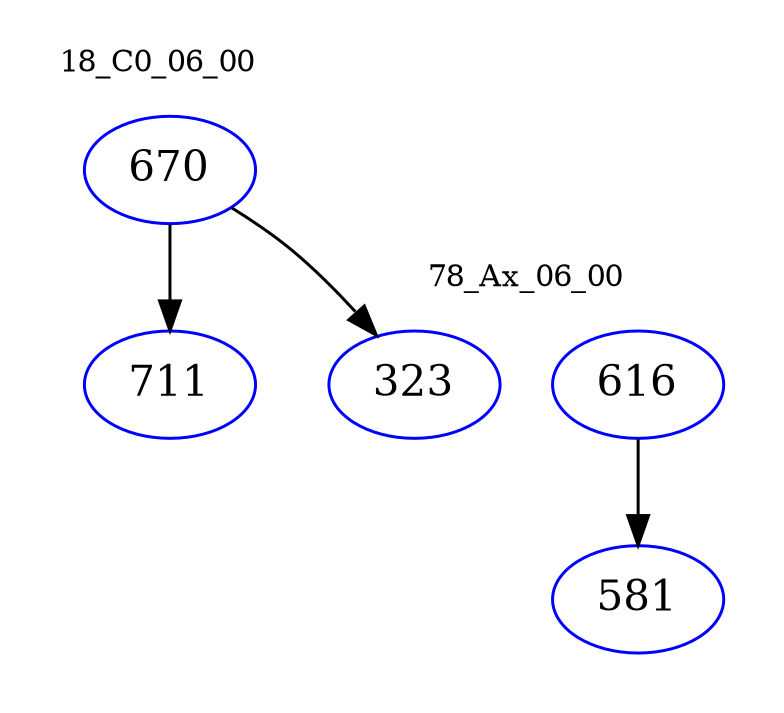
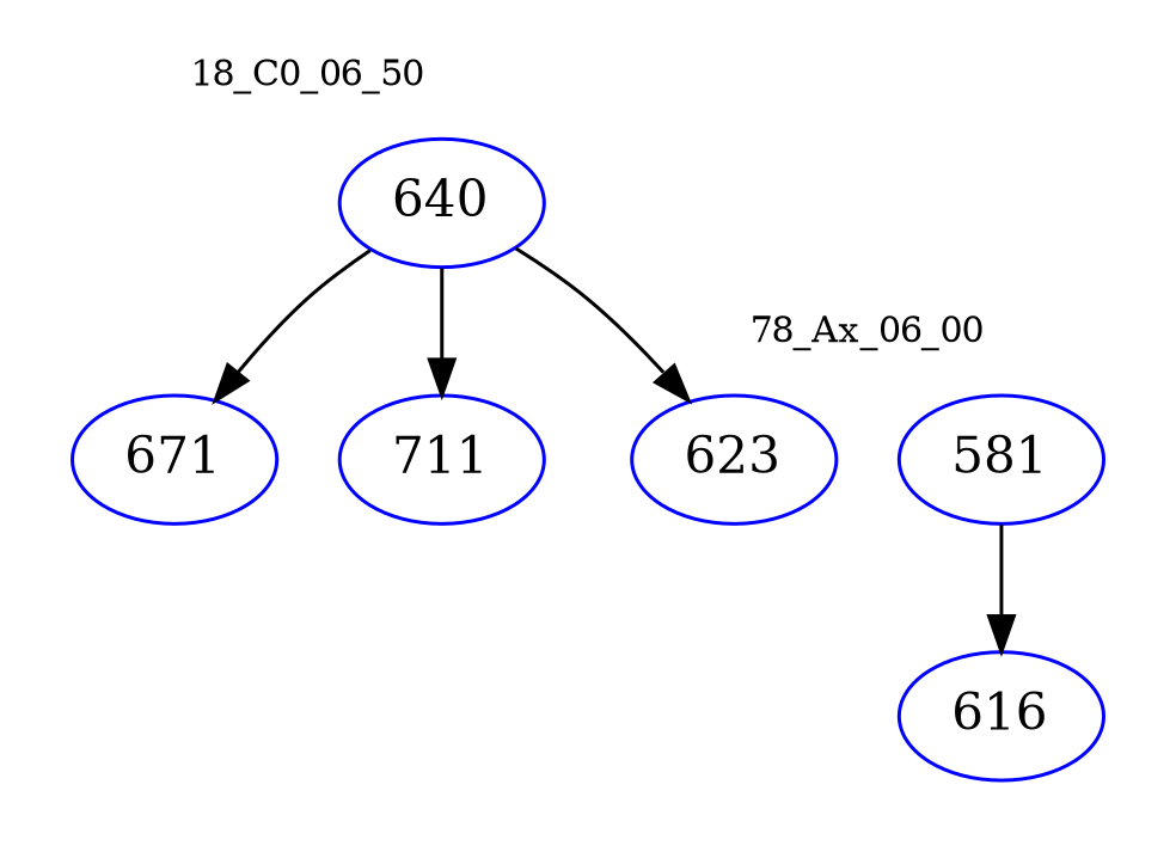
  digraph {
    node [color=blue]
    edge [color=black]
    n1 [label=616]
    n2 [label=581]
-   n3 [label=323]
-   n4 [label=670]
+   n3 [label=623]
+   n4 [label=640]
+   n5 [label=671]
    n6 [label=711]
    subgraph cluster_1 {
      color=white
      fontsize=10
      label="78_Ax_06_00"
      n1
      n2
      n3
    }
    subgraph cluster_2 {
      color=white
      fontsize=10
-     label="18_C0_06_00"
+     label="18_C0_06_50"
      n4
+     n5
      n6
    }
-   n1 -> n2
+   n2 -> n1
    n4 -> n3
+   n4 -> n5
    n4 -> n6
  }
